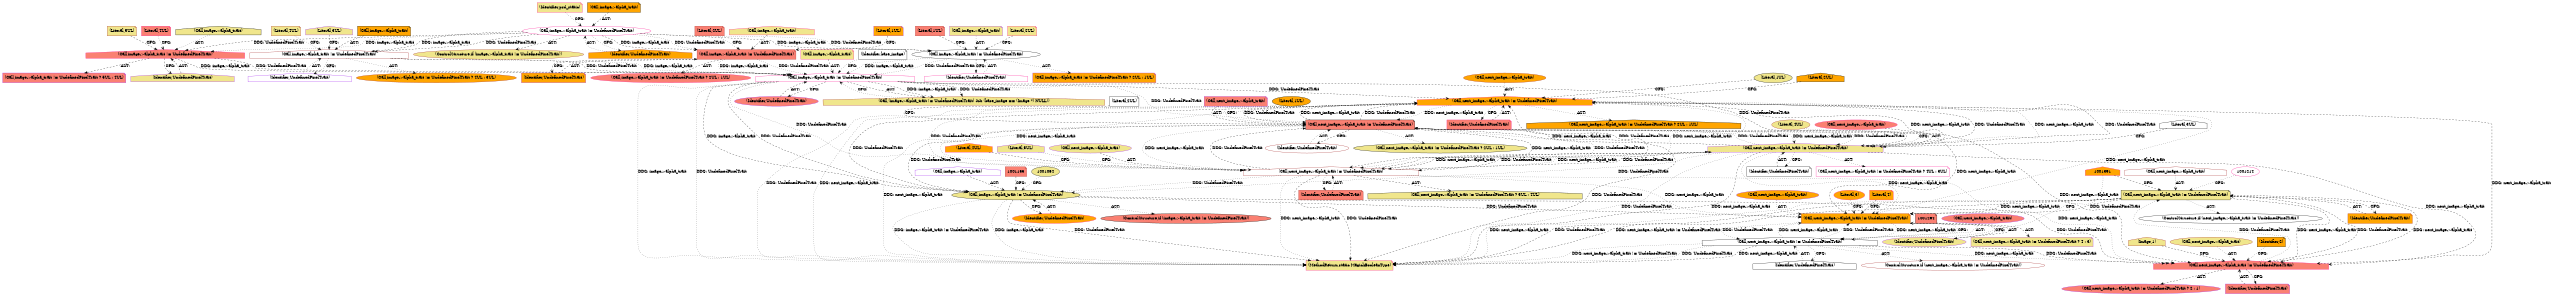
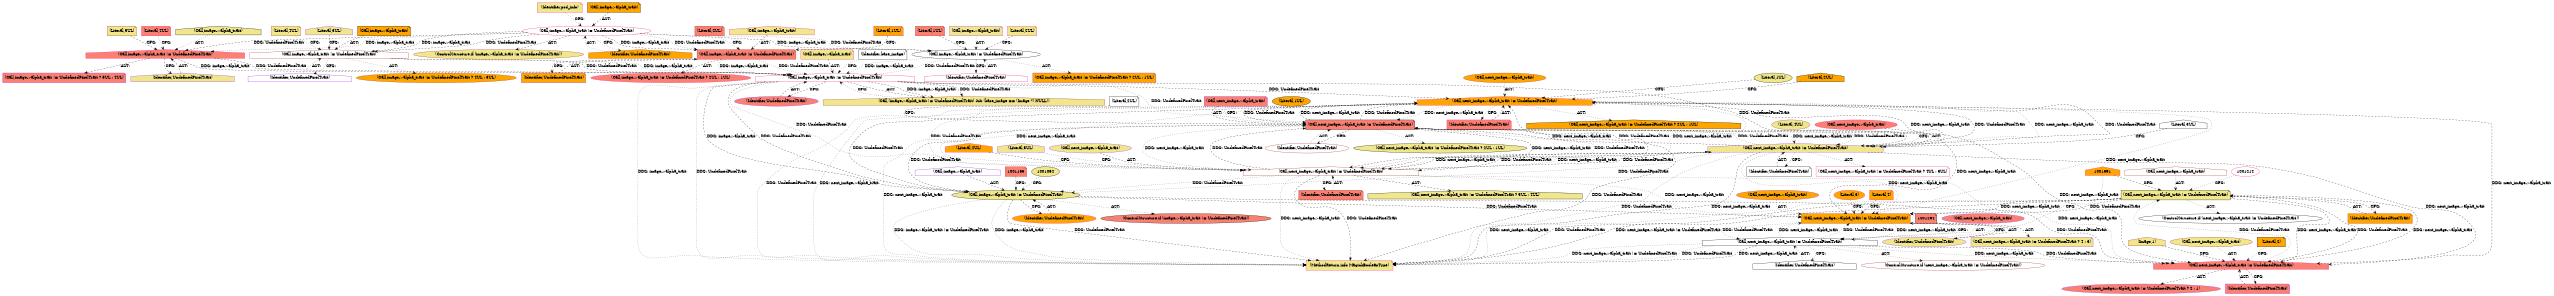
  digraph {
    node [color=black fillcolor=khaki shape=note style=filled]
    edge [arrowhead=vee style=dashed]
    n1 [label="(Call,next_image->alpha_trait != UndefinedPixelTrait)"]
    n2 [color=deeppink fillcolor=salmon label="(Call,next_image->alpha_trait != UndefinedPixelTrait)" shape=house]
    n3 [color=brown fillcolor=orange label="(Call,next_image->alpha_trait != UndefinedPixelTrait)"]
    n4 [color=brown fillcolor=orange label="(Identifier,UndefinedPixelTrait)"]
    n5 [fillcolor=white label="(ControlStructure,if (next_image->alpha_trait != UndefinedPixelTrait))" shape=ellipse]
-   n6 [color=deeppink label="(MethodReturn,static MagickBooleanType)"]
+   n6 [color=deeppink label="(MethodReturn,info MagickBooleanType)"]
    n7 [color=purple fillcolor=salmon label="(Call,next_image->alpha_trait != UndefinedPixelTrait ? 2 : 1)" shape=ellipse]
    n8 [color=purple fillcolor=salmon label="(Identifier,UndefinedPixelTrait)"]
    n9 [fillcolor=white label="(Call,next_image->alpha_trait != UndefinedPixelTrait)" shape=house]
    n10 [color=purple label="(Identifier,UndefinedPixelTrait)" shape=ellipse]
    n11 [color=purple label="(Call,next_image->alpha_trait != UndefinedPixelTrait ? 4 : 3)"]
    n12 [color=deeppink fillcolor=orange label="(Call,next_image->alpha_trait != UndefinedPixelTrait)" shape=house]
    n13 [fillcolor=salmon label="(Call,next_image->alpha_trait != UndefinedPixelTrait)"]
    n14 [color=purple label="(Call,next_image->alpha_trait != UndefinedPixelTrait)" shape=house]
    n15 [color=brown fillcolor=white label="(Call,next_image->alpha_trait != UndefinedPixelTrait)" shape=house]
    n16 [label="(Call,image->alpha_trait != UndefinedPixelTrait)" shape=ellipse]
    n17 [color=deeppink fillcolor=salmon label="(Identifier,UndefinedPixelTrait)"]
    n18 [fillcolor=orange label="(Call,next_image->alpha_trait != UndefinedPixelTrait ? 2UL : 1UL)" shape=house]
    n19 [color=brown fillcolor=white label="(Identifier,UndefinedPixelTrait)" shape=ellipse]
    n20 [label="(Call,next_image->alpha_trait != UndefinedPixelTrait ? 2UL : 1UL)" shape=ellipse]
    n21 [fillcolor=white label="(Identifier,UndefinedPixelTrait)"]
    n22 [color=deeppink fillcolor=white label="(Call,next_image->alpha_trait != UndefinedPixelTrait ? 4UL : 3UL)"]
    n23 [color=brown fillcolor=salmon label="(Identifier,UndefinedPixelTrait)"]
    n24 [label="(Call,next_image->alpha_trait != UndefinedPixelTrait ? 5UL : 4UL)" shape=house]
    n25 [color=deeppink fillcolor=orange label="(Identifier,UndefinedPixelTrait)" shape=ellipse]
    n26 [fillcolor=salmon label="(ControlStructure,if (image->alpha_trait != UndefinedPixelTrait))" shape=ellipse]
    n27 [color=deeppink fillcolor=white label="(Call,image->alpha_trait != UndefinedPixelTrait)" shape=house]
    n28 [color=purple fillcolor=salmon label="(Identifier,UndefinedPixelTrait)" shape=ellipse]
    n29 [color=brown label="(Call,(image->alpha_trait != UndefinedPixelTrait) && (base_image == (Image *) NULL))" shape=house]
    n30 [fillcolor=white label="(Call,image->alpha_trait != UndefinedPixelTrait)" shape=ellipse]
    n31 [color=deeppink fillcolor=white label="(Identifier,UndefinedPixelTrait)" shape=house]
    n32 [color=purple fillcolor=orange label="(Call,image->alpha_trait != UndefinedPixelTrait ? 2UL : 1UL)"]
    n33 [color=deeppink fillcolor=white label="(Call,image->alpha_trait != UndefinedPixelTrait)" shape=ellipse]
    n34 [color=deeppink fillcolor=salmon label="(Call,image->alpha_trait != UndefinedPixelTrait)" shape=house]
    n35 [color=brown fillcolor=white label="(Call,image->alpha_trait != UndefinedPixelTrait)" shape=house]
    n36 [color=brown fillcolor=salmon label="(Call,image->alpha_trait != UndefinedPixelTrait)"]
    n37 [color=brown label="(ControlStructure,if (image->alpha_trait != UndefinedPixelTrait))" shape=ellipse]
    n38 [color=brown fillcolor=orange label="(Identifier,UndefinedPixelTrait)" shape=house]
    n39 [color=purple label="(Identifier,UndefinedPixelTrait)" shape=house]
    n40 [color=purple fillcolor=salmon label="(Call,image->alpha_trait != UndefinedPixelTrait ? 5UL : 4UL)"]
    n41 [color=brown fillcolor=orange label="(Call,image->alpha_trait != UndefinedPixelTrait ? 4UL : 3UL)" shape=ellipse]
    n42 [color=purple fillcolor=white label="(Identifier,UndefinedPixelTrait)" shape=house]
    n43 [color=purple fillcolor=orange label="(Identifier,UndefinedPixelTrait)"]
    n44 [color=deeppink fillcolor=salmon label="(Call,image->alpha_trait != UndefinedPixelTrait ? 2UL : 1UL)" shape=ellipse]
    n45 [fillcolor=white label="(Identifier,UndefinedPixelTrait)" shape=house]
    n46 [color=brown fillcolor=white label="(ControlStructure,if (next_image->alpha_trait != UndefinedPixelTrait))" shape=ellipse]
-   n47 [color=deeppink label="(Identifier,psd_static)"]
+   n47 [color=deeppink label="(Identifier,psd_info)"]
    n48 [color=purple fillcolor=salmon label="(Call,next_image->alpha_trait)"]
    n49 [label="(Literal,1UL)" shape=ellipse]
    n50 [color=brown fillcolor=white label="(Call,next_image->alpha_trait)" shape=house]
    n51 [color=brown label="(Literal,4UL)"]
    n52 [color=deeppink fillcolor=salmon label="(Literal,4UL)"]
    n53 [label="(Call,image->alpha_trait)" shape=house]
    n54 [fillcolor=orange label="(Literal,1UL)" shape=ellipse]
    n55 [color=deeppink label="(Literal,2UL)"]
    n56 [fillcolor=white label="(Identifier,base_image)"]
    n57 [color=purple fillcolor=salmon label="(Call,next_image->alpha_trait)" shape=ellipse]
    n58 [color=brown fillcolor=salmon label="(Literal,1UL)"]
    n59 [fillcolor=orange label="(Literal,2UL)" shape=house]
    n60 [color=brown label="(Image,1)" shape=house]
    n61 [color=deeppink fillcolor=orange label="(Literal,3)" shape=ellipse]
    n62 [color=deeppink fillcolor=orange label="(Literal,4)"]
    n63 [color=brown fillcolor=salmon label="(Literal,2UL)"]
    n64 [color=deeppink label="(Call,image->alpha_trait)" shape=house]
    n65 [fillcolor=white label="(Literal,3UL)" shape=house]
    n66 [color=deeppink fillcolor=orange label="(Literal,4UL)" shape=house]
    n67 [color=purple label="(Literal,5UL)" shape=house]
    n68 [color=brown label="(Literal,4UL)" shape=ellipse]
    n69 [color=deeppink fillcolor=salmon label="(Call,next_image->alpha_trait)" shape=ellipse]
    n70 [fillcolor=orange label="(Call,image->alpha_trait)"]
    n71 [color=deeppink label="(Call,image->alpha_trait)"]
    n72 [color=brown fillcolor=orange label="(Call,next_image->alpha_trait)" shape=ellipse]
    n73 [fillcolor=white label="(Literal,2UL)"]
    n74 [color=purple label="(Call,image->alpha_trait)"]
    n75 [color=brown label="(Literal,5UL)"]
    n76 [color=brown label="(Call,next_image->alpha_trait)" shape=ellipse]
    n77 [color=purple fillcolor=orange label="(Literal,1UL)"]
    n78 [color=purple label="(Literal,3UL)" shape=house]
    n79 [color=purple fillcolor=white label="(Call,image->alpha_trait)" shape=house]
    n80 [color=purple fillcolor=orange label="(Call,next_image->alpha_trait)" shape=ellipse]
    n81 [color=purple label="(Call,next_image->alpha_trait)" shape=ellipse]
    n82 [fillcolor=orange label="(Call,image->alpha_trait)"]
-   n83 [fillcolor=orange label="(Identifier,2)"]
+   n83 [fillcolor=orange label="(Literal,2)"]
    1001214 [color=deeppink fillcolor=white shape=ellipse]
    1001391 [color=deeppink fillcolor=orange shape=house]
    1001294 [fillcolor=salmon]
    n87 [color=brown fillcolor=salmon label=1001155]
    1001064 [shape=ellipse]
    n1 -> n2 [label="DDG: next_image->alpha_trait"]
    n1 -> n2 [arrowhead=normal label="DDG: UndefinedPixelTrait"]
    n1 -> n3 [label="DDG: next_image->alpha_trait"]
    n1 -> n3 [label="DDG: UndefinedPixelTrait"]
    n1 -> n4 [label="CFG: "]
    n1 -> n5 [arrowhead=normal label="AST: " style=dotted]
    n1 -> n6 [label="DDG: next_image->alpha_trait" style=dotted]
    n1 -> n6 [arrowhead=normal label="DDG: UndefinedPixelTrait"]
    n1 -> n6 [arrowhead=normal label="DDG: next_image->alpha_trait != UndefinedPixelTrait"]
    n2 -> n1 [arrowhead=normal label="DDG: next_image->alpha_trait"]
    n2 -> n1 [arrowhead=normal label="DDG: UndefinedPixelTrait" style=dotted]
    n2 -> n7 [arrowhead=normal label="AST: "]
    n2 -> n8 [arrowhead=normal label="CFG: "]
    n3 -> n9 [label="DDG: next_image->alpha_trait" style=dotted]
    n3 -> n9 [arrowhead=normal label="DDG: UndefinedPixelTrait" style=dotted]
    n3 -> n10 [arrowhead=normal label="CFG: "]
    n3 -> n11 [label="AST: "]
    n4 -> n1 [label="AST: "]
    n8 -> n2 [label="AST: "]
    n9 -> n2 [arrowhead=normal label="DDG: next_image->alpha_trait" style=dotted]
    n9 -> n2 [arrowhead=normal label="DDG: UndefinedPixelTrait"]
    n9 -> n3 [label="DDG: next_image->alpha_trait" style=dotted]
    n9 -> n3 [arrowhead=normal label="DDG: UndefinedPixelTrait" style=dotted]
    n9 -> n6 [label="DDG: next_image->alpha_trait"]
    n9 -> n6 [label="DDG: next_image->alpha_trait != UndefinedPixelTrait" style=dotted]
    n9 -> n6 [arrowhead=normal label="DDG: UndefinedPixelTrait" style=dotted]
    n9 -> n45 [label="CFG: " style=dotted]
    n9 -> n46 [label="AST: " style=dotted]
    n10 -> n3 [label="AST: "]
    n12 -> n2 [label="DDG: next_image->alpha_trait"]
    n12 -> n3 [label="DDG: next_image->alpha_trait" style=dotted]
    n12 -> n6 [label="DDG: next_image->alpha_trait" style=dotted]
    n12 -> n6 [arrowhead=normal label="DDG: UndefinedPixelTrait" style=dotted]
    n12 -> n13 [arrowhead=normal label="DDG: next_image->alpha_trait" style=dotted]
    n12 -> n13 [label="DDG: UndefinedPixelTrait"]
    n12 -> n14 [arrowhead=normal label="DDG: next_image->alpha_trait" style=dotted]
    n12 -> n14 [arrowhead=normal label="DDG: UndefinedPixelTrait"]
    n12 -> n15 [arrowhead=normal label="DDG: next_image->alpha_trait" style=dotted]
    n12 -> n15 [arrowhead=normal label="DDG: UndefinedPixelTrait" style=dotted]
    n12 -> n16 [label="DDG: UndefinedPixelTrait"]
    n12 -> n17 [arrowhead=normal label="CFG: " style=dotted]
    n12 -> n18 [label="AST: " style=dotted]
    n13 -> n2 [arrowhead=normal label="DDG: next_image->alpha_trait"]
    n13 -> n3 [label="DDG: next_image->alpha_trait"]
    n13 -> n6 [label="DDG: next_image->alpha_trait" style=dotted]
    n13 -> n6 [label="DDG: UndefinedPixelTrait"]
    n13 -> n12 [label="DDG: next_image->alpha_trait"]
    n13 -> n12 [label="DDG: UndefinedPixelTrait"]
    n13 -> n14 [label="DDG: next_image->alpha_trait" style=dotted]
    n13 -> n14 [arrowhead=normal label="DDG: UndefinedPixelTrait" style=dotted]
    n13 -> n15 [label="DDG: next_image->alpha_trait"]
    n13 -> n15 [arrowhead=normal label="DDG: UndefinedPixelTrait" style=dotted]
    n13 -> n16 [label="DDG: UndefinedPixelTrait"]
    n13 -> n19 [label="CFG: "]
    n13 -> n20 [label="AST: " style=dotted]
    n14 -> n2 [label="DDG: next_image->alpha_trait"]
    n14 -> n3 [label="DDG: next_image->alpha_trait" style=dotted]
    n14 -> n6 [label="DDG: UndefinedPixelTrait" style=dotted]
    n14 -> n6 [arrowhead=normal label="DDG: next_image->alpha_trait"]
    n14 -> n12 [label="DDG: next_image->alpha_trait"]
    n14 -> n12 [arrowhead=normal label="DDG: UndefinedPixelTrait"]
    n14 -> n13 [arrowhead=normal label="DDG: next_image->alpha_trait"]
    n14 -> n13 [label="DDG: UndefinedPixelTrait" style=dotted]
    n14 -> n15 [label="DDG: next_image->alpha_trait"]
    n14 -> n15 [arrowhead=normal label="DDG: UndefinedPixelTrait"]
    n14 -> n16 [label="DDG: UndefinedPixelTrait" style=dotted]
    n14 -> n21 [arrowhead=normal label="CFG: " style=dotted]
    n14 -> n22 [arrowhead=normal label="AST: " style=dotted]
    n15 -> n2 [label="DDG: next_image->alpha_trait" style=dotted]
    n15 -> n3 [arrowhead=normal label="DDG: next_image->alpha_trait" style=dotted]
    n15 -> n6 [arrowhead=normal label="DDG: next_image->alpha_trait" style=dotted]
    n15 -> n6 [arrowhead=normal label="DDG: UndefinedPixelTrait"]
    n15 -> n12 [label="DDG: next_image->alpha_trait" style=dotted]
    n15 -> n12 [arrowhead=normal label="DDG: UndefinedPixelTrait"]
    n15 -> n13 [arrowhead=normal label="DDG: next_image->alpha_trait" style=dotted]
    n15 -> n13 [arrowhead=normal label="DDG: UndefinedPixelTrait"]
    n15 -> n14 [arrowhead=normal label="DDG: next_image->alpha_trait" style=dotted]
    n15 -> n14 [arrowhead=normal label="DDG: UndefinedPixelTrait"]
    n15 -> n16 [arrowhead=normal label="DDG: UndefinedPixelTrait" style=dotted]
    n15 -> n23 [arrowhead=normal label="CFG: " style=dotted]
    n15 -> n24 [label="AST: "]
    n16 -> n2 [arrowhead=normal label="DDG: UndefinedPixelTrait"]
    n16 -> n3 [label="DDG: UndefinedPixelTrait"]
    n16 -> n6 [arrowhead=normal label="DDG: image->alpha_trait != UndefinedPixelTrait" style=dotted]
    n16 -> n6 [label="DDG: image->alpha_trait" style=dotted]
    n16 -> n6 [arrowhead=normal label="DDG: UndefinedPixelTrait"]
    n16 -> n25 [label="CFG: "]
    n16 -> n26 [arrowhead=normal label="AST: " style=dotted]
    n17 -> n12 [label="AST: "]
    n19 -> n13 [arrowhead=normal label="AST: " style=dotted]
    n21 -> n14 [arrowhead=normal label="AST: "]
    n23 -> n15 [arrowhead=normal label="AST: " style=dotted]
    n25 -> n16 [arrowhead=normal label="AST: "]
    n27 -> n6 [label="DDG: UndefinedPixelTrait" style=dotted]
    n27 -> n6 [label="DDG: image->alpha_trait" style=dotted]
    n27 -> n12 [label="DDG: UndefinedPixelTrait"]
    n27 -> n13 [arrowhead=normal label="DDG: UndefinedPixelTrait" style=dotted]
    n27 -> n14 [label="DDG: UndefinedPixelTrait"]
    n27 -> n15 [label="DDG: UndefinedPixelTrait" style=dotted]
    n27 -> n16 [label="DDG: image->alpha_trait"]
    n27 -> n16 [label="DDG: UndefinedPixelTrait"]
    n27 -> n28 [arrowhead=normal label="CFG: "]
    n27 -> n29 [arrowhead=normal label="AST: "]
    n27 -> n29 [label="DDG: image->alpha_trait"]
    n27 -> n29 [arrowhead=normal label="DDG: UndefinedPixelTrait"]
    n28 -> n27 [arrowhead=normal label="AST: "]
    n29 -> n27 [label="CFG: " style=dotted]
    n30 -> n27 [label="DDG: image->alpha_trait" style=dotted]
    n30 -> n27 [label="DDG: UndefinedPixelTrait" style=dotted]
    n30 -> n31 [arrowhead=normal label="CFG: "]
    n30 -> n32 [label="AST: " style=dotted]
    n31 -> n30 [label="AST: " style=dotted]
    n33 -> n30 [arrowhead=normal label="DDG: image->alpha_trait"]
    n33 -> n30 [label="DDG: UndefinedPixelTrait" style=dotted]
    n33 -> n34 [arrowhead=normal label="DDG: image->alpha_trait" style=dotted]
    n33 -> n34 [arrowhead=normal label="DDG: UndefinedPixelTrait"]
    n33 -> n35 [arrowhead=normal label="DDG: image->alpha_trait"]
    n33 -> n35 [label="DDG: UndefinedPixelTrait"]
    n33 -> n36 [label="DDG: image->alpha_trait"]
    n33 -> n36 [label="DDG: UndefinedPixelTrait" style=dotted]
    n33 -> n37 [label="AST: "]
    n33 -> n38 [label="CFG: " style=dotted]
    n34 -> n27 [arrowhead=normal label="DDG: image->alpha_trait"]
    n34 -> n27 [label="DDG: UndefinedPixelTrait"]
    n34 -> n39 [label="CFG: "]
    n34 -> n40 [arrowhead=normal label="AST: "]
    n35 -> n27 [label="DDG: image->alpha_trait" style=dotted]
    n35 -> n27 [label="DDG: UndefinedPixelTrait"]
    n35 -> n41 [label="AST: " style=dotted]
    n35 -> n42 [label="CFG: " style=dotted]
    n36 -> n27 [arrowhead=normal label="DDG: image->alpha_trait" style=dotted]
    n36 -> n27 [arrowhead=normal label="DDG: UndefinedPixelTrait" style=dotted]
    n36 -> n43 [label="CFG: "]
    n36 -> n44 [label="AST: "]
    n38 -> n33 [label="AST: " style=dotted]
    n39 -> n34 [arrowhead=normal label="AST: "]
    n42 -> n35 [label="AST: " style=dotted]
    n43 -> n36 [arrowhead=normal label="AST: "]
    n45 -> n9 [label="AST: " style=dotted]
    n47 -> n33 [label="CFG: " style=dotted]
    n48 -> n13 [label="AST: "]
    n49 -> n12 [arrowhead=normal label="CFG: "]
    n50 -> n1 [label="AST: " style=dotted]
    n51 -> n35 [arrowhead=normal label="CFG: " style=dotted]
    n52 -> n34 [label="CFG: " style=dotted]
    n53 -> n34 [arrowhead=normal label="AST: " style=dotted]
    n54 -> n13 [arrowhead=normal label="CFG: " style=dotted]
    n55 -> n30 [arrowhead=normal label="CFG: "]
    n56 -> n27 [arrowhead=normal label="CFG: " style=dotted]
    n57 -> n9 [label="AST: " style=dotted]
    n58 -> n30 [label="CFG: "]
    n59 -> n12 [label="CFG: "]
    n60 -> n2 [label="CFG: "]
    n61 -> n3 [label="CFG: " style=dotted]
    n62 -> n3 [arrowhead=normal label="CFG: "]
    n63 -> n36 [arrowhead=normal label="CFG: " style=dotted]
    n64 -> n36 [label="AST: "]
    n65 -> n14 [arrowhead=normal label="CFG: "]
    n66 -> n15 [arrowhead=normal label="CFG: "]
    n67 -> n15 [arrowhead=normal label="CFG: " style=dotted]
    n68 -> n14 [label="CFG: " style=dotted]
    n69 -> n14 [label="AST: "]
    n70 -> n33 [arrowhead=normal label="AST: "]
    n71 -> n27 [label="AST: "]
    n72 -> n12 [label="AST: " style=dotted]
    n73 -> n13 [label="CFG: "]
    n74 -> n30 [label="AST: " style=dotted]
    n75 -> n34 [arrowhead=normal label="CFG: "]
    n76 -> n2 [arrowhead=normal label="AST: " style=dotted]
    n77 -> n36 [label="CFG: "]
    n78 -> n35 [arrowhead=normal label="CFG: "]
    n79 -> n16 [label="AST: "]
    n80 -> n3 [label="AST: " style=dotted]
    n81 -> n15 [arrowhead=normal label="AST: "]
    n82 -> n35 [arrowhead=normal label="AST: "]
    n83 -> n2 [label="CFG: " style=dotted]
    1001214 -> n1 [label="CFG: " style=dotted]
    1001391 -> n1 [arrowhead=normal label="CFG: "]
    1001391 -> n9 [arrowhead=normal label="CFG: " style=dotted]
    1001294 -> n9 [arrowhead=normal label="CFG: " style=dotted]
    n87 -> n16 [arrowhead=normal label="CFG: "]
    1001064 -> n16 [label="CFG: " style=dotted]
  }
